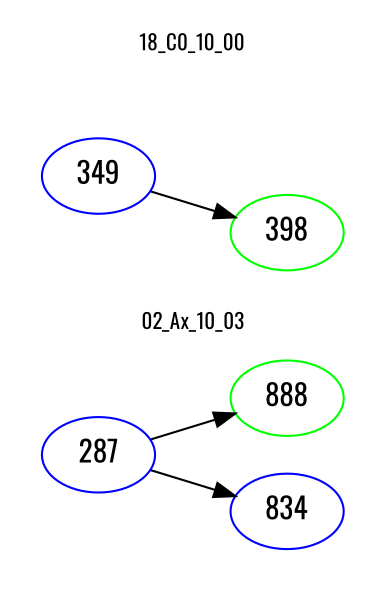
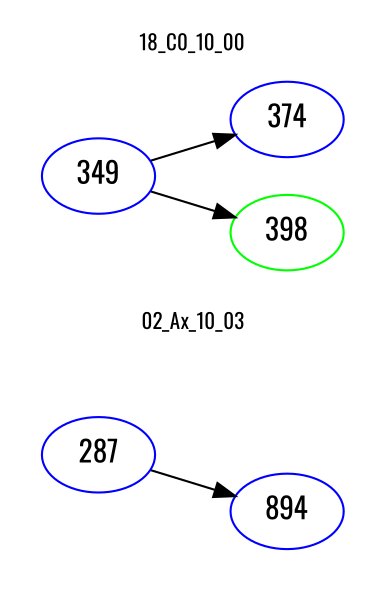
  digraph {
    fontname=Oswald
    rankdir=LR
    node [color=blue fontname=Oswald]
    edge [color=black fontname=Oswald]
    n1 [label=287]
-   n2 [label=834]
-   n3 [color=green label=888]
+   n2 [label=894]
    n4 [label=349]
    n5 [color=green label=398]
+   n6 [label=374]
    subgraph cluster_1 {
      color=white
      fontsize=10
      label="02_Ax_10_03"
      n1
      n2
-     n3
    }
    subgraph cluster_2 {
      color=white
      fontsize=10
      label="18_C0_10_00"
      n4
      n5
+     n6
    }
    n1 -> n2
-   n1 -> n3
    n4 -> n5
+   n4 -> n6
  }
